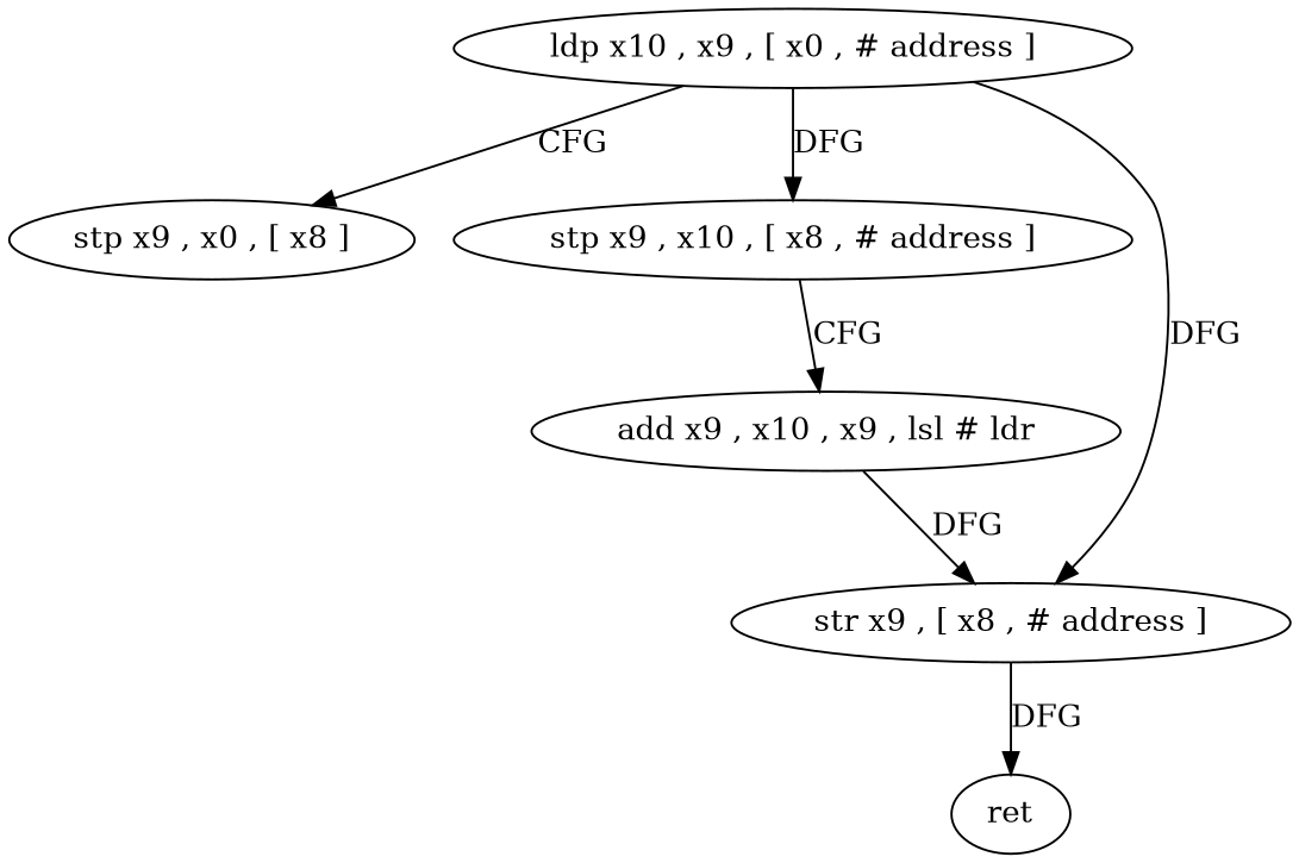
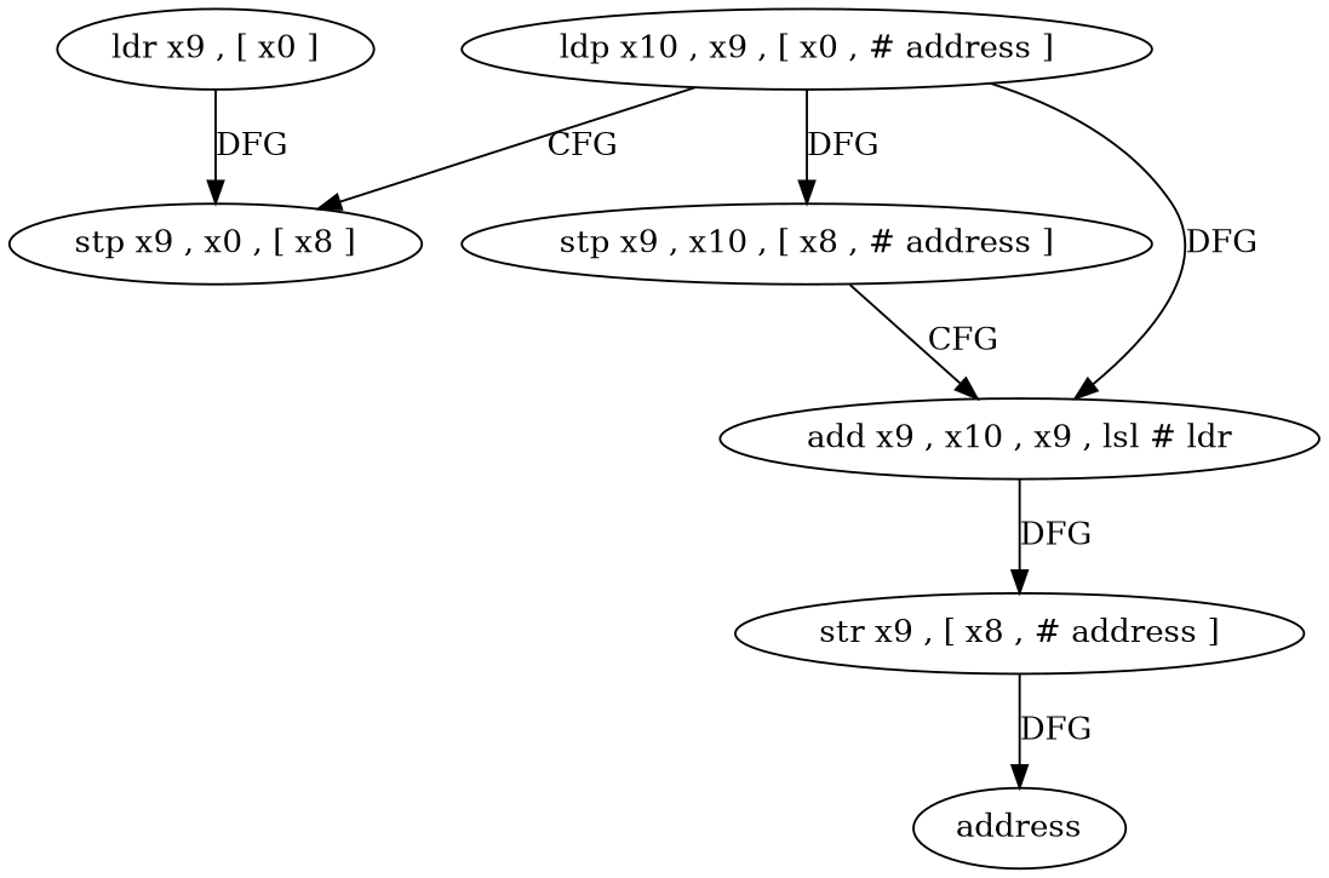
  digraph {
    fontname="DejaVu Serif"
    node [fontname="DejaVu Serif"]
    edge [fontname="DejaVu Serif"]
+   n1 [label="ldr x9 , [ x0 ]"]
    n2 [label="stp x9 , x0 , [ x8 ]"]
    n3 [label="ldp x10 , x9 , [ x0 , # address ]"]
    n4 [label="stp x9 , x10 , [ x8 , # address ]"]
    n5 [label="add x9 , x10 , x9 , lsl # ldr"]
    n6 [label="str x9 , [ x8 , # address ]"]
-   n7 [label=ret]
+   n7 [label=address]
+   n1 -> n2 [label=DFG]
    n3 -> n2 [label=CFG]
    n3 -> n4 [label=DFG]
-   n3 -> n6 [label=DFG]
+   n3 -> n5 [label=DFG]
    n4 -> n5 [label=CFG]
    n5 -> n6 [label=DFG]
    n6 -> n7 [label=DFG]
  }
